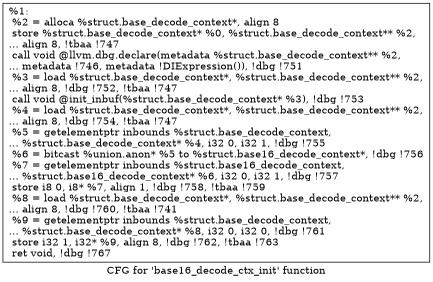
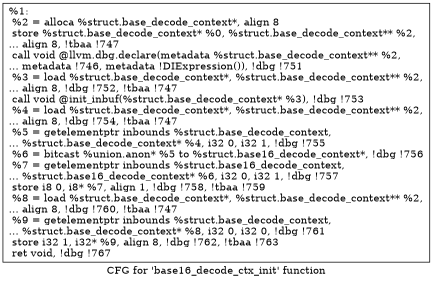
  digraph {
    label="CFG for 'base16_decode_ctx_init' function"
-   n1 [label="{%1:\l  %2 = alloca %struct.base_decode_context*, align 8\l  store %struct.base_decode_context* %0, %struct.base_decode_context** %2,\l... align 8, !tbaa !747\l  call void @llvm.dbg.declare(metadata %struct.base_decode_context** %2,\l... metadata !746, metadata !DIExpression()), !dbg !751\l  %3 = load %struct.base_decode_context*, %struct.base_decode_context** %2,\l... align 8, !dbg !752, !tbaa !747\l  call void @init_inbuf(%struct.base_decode_context* %3), !dbg !753\l  %4 = load %struct.base_decode_context*, %struct.base_decode_context** %2,\l... align 8, !dbg !754, !tbaa !747\l  %5 = getelementptr inbounds %struct.base_decode_context,\l... %struct.base_decode_context* %4, i32 0, i32 1, !dbg !755\l  %6 = bitcast %union.anon* %5 to %struct.base16_decode_context*, !dbg !756\l  %7 = getelementptr inbounds %struct.base16_decode_context,\l... %struct.base16_decode_context* %6, i32 0, i32 1, !dbg !757\l  store i8 0, i8* %7, align 1, !dbg !758, !tbaa !759\l  %8 = load %struct.base_decode_context*, %struct.base_decode_context** %2,\l... align 8, !dbg !760, !tbaa !741\l  %9 = getelementptr inbounds %struct.base_decode_context,\l... %struct.base_decode_context* %8, i32 0, i32 0, !dbg !761\l  store i32 1, i32* %9, align 8, !dbg !762, !tbaa !763\l  ret void, !dbg !767\l}" shape=record]
+   n1 [label="{%1:\l  %2 = alloca %struct.base_decode_context*, align 8\l  store %struct.base_decode_context* %0, %struct.base_decode_context** %2,\l... align 8, !tbaa !747\l  call void @llvm.dbg.declare(metadata %struct.base_decode_context** %2,\l... metadata !746, metadata !DIExpression()), !dbg !751\l  %3 = load %struct.base_decode_context*, %struct.base_decode_context** %2,\l... align 8, !dbg !752, !tbaa !747\l  call void @init_inbuf(%struct.base_decode_context* %3), !dbg !753\l  %4 = load %struct.base_decode_context*, %struct.base_decode_context** %2,\l... align 8, !dbg !754, !tbaa !747\l  %5 = getelementptr inbounds %struct.base_decode_context,\l... %struct.base_decode_context* %4, i32 0, i32 1, !dbg !755\l  %6 = bitcast %union.anon* %5 to %struct.base16_decode_context*, !dbg !756\l  %7 = getelementptr inbounds %struct.base16_decode_context,\l... %struct.base16_decode_context* %6, i32 0, i32 1, !dbg !757\l  store i8 0, i8* %7, align 1, !dbg !758, !tbaa !759\l  %8 = load %struct.base_decode_context*, %struct.base_decode_context** %2,\l... align 8, !dbg !760, !tbaa !747\l  %9 = getelementptr inbounds %struct.base_decode_context,\l... %struct.base_decode_context* %8, i32 0, i32 0, !dbg !761\l  store i32 1, i32* %9, align 8, !dbg !762, !tbaa !763\l  ret void, !dbg !767\l}" shape=record]
  }
